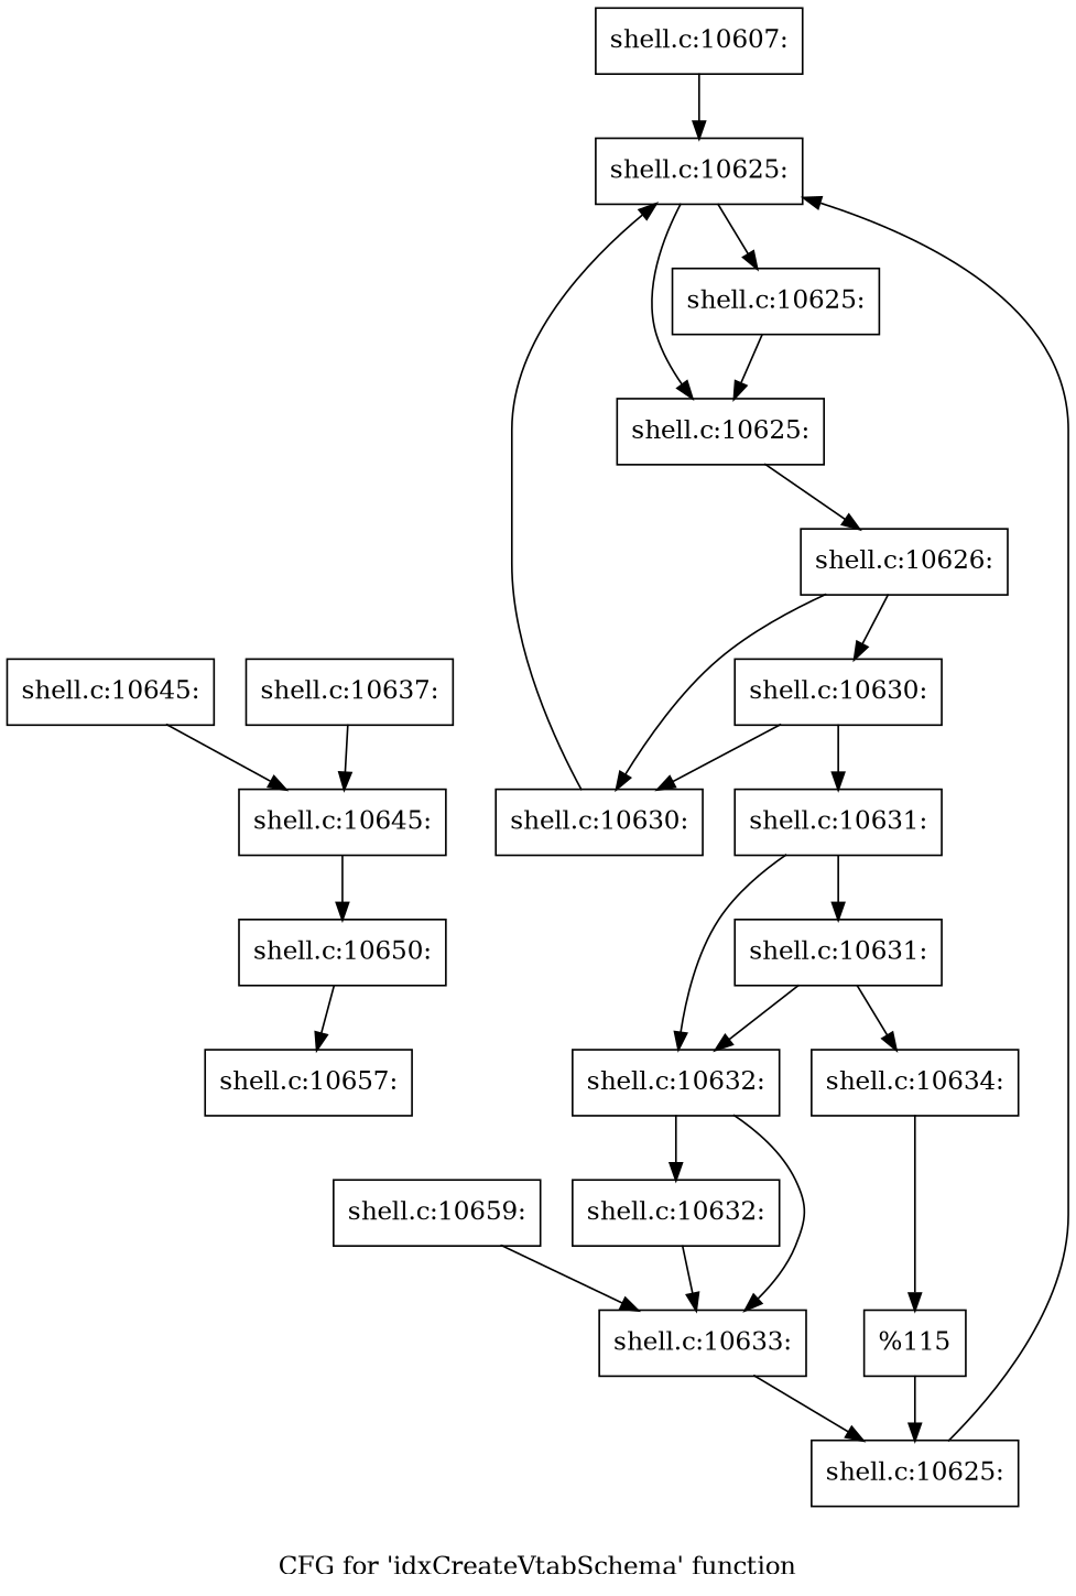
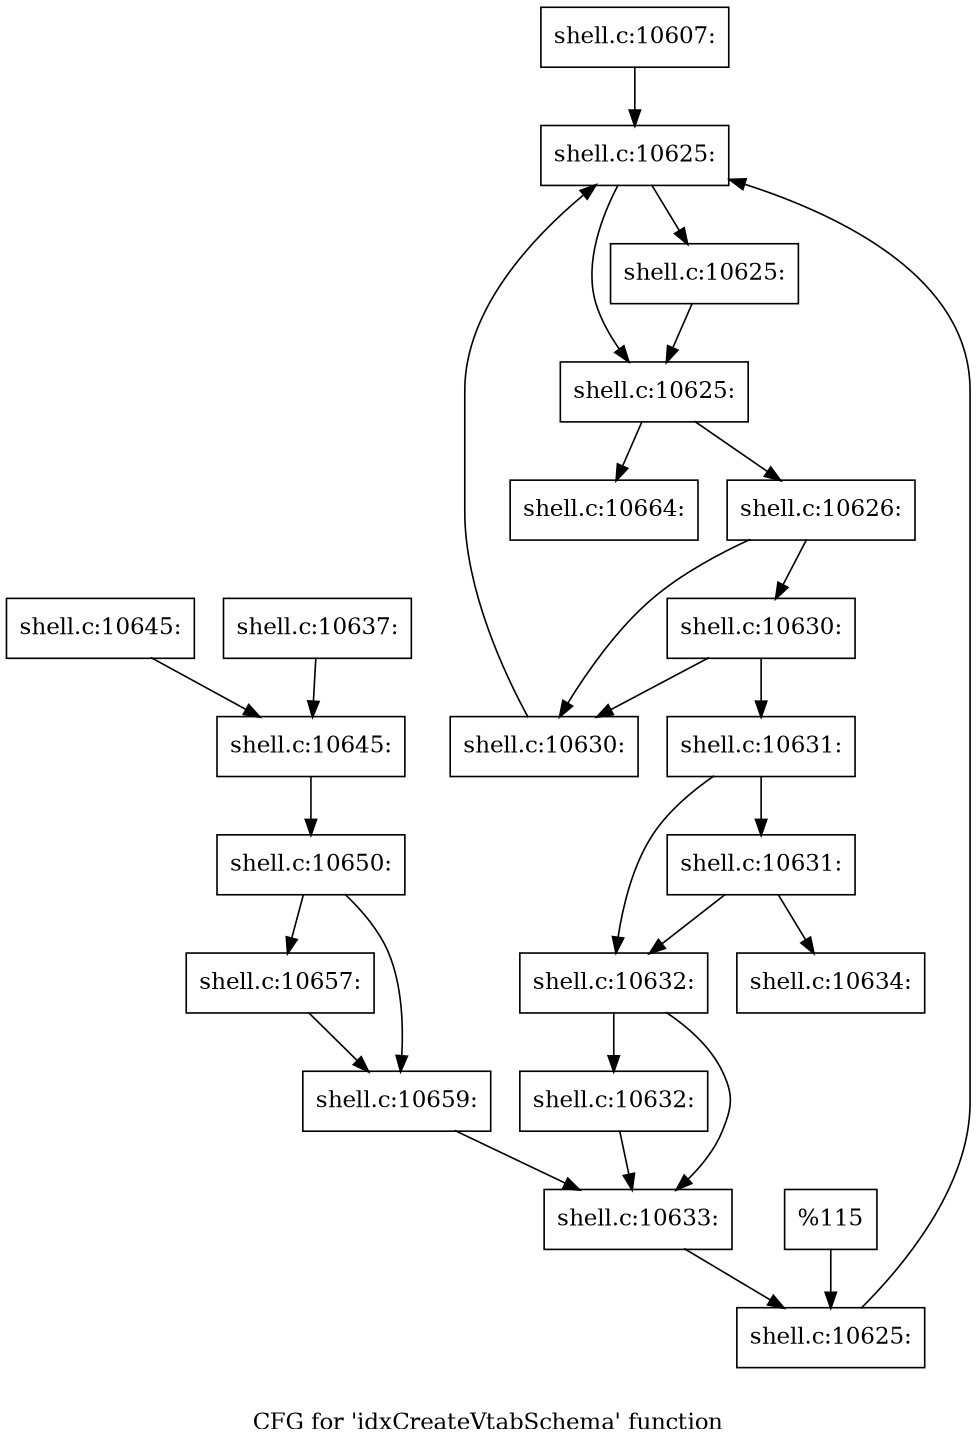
  digraph {
    label="CFG for 'idxCreateVtabSchema' function"
    node [shape=record]
    n1 [label="{shell.c:10607:}"]
    n2 [label="{shell.c:10625:}"]
    n3 [label="{shell.c:10625:}"]
    n4 [label="{shell.c:10625:}"]
    n5 [label="{shell.c:10626:}"]
+   n6 [label="{shell.c:10664:}"]
    n7 [label="{shell.c:10630:}"]
    n8 [label="{shell.c:10630:}"]
    n9 [label="{shell.c:10631:}"]
    n10 [label="{shell.c:10632:}"]
    n11 [label="{shell.c:10631:}"]
    n12 [label="{shell.c:10632:}"]
    n13 [label="{shell.c:10633:}"]
    n14 [label="{shell.c:10634:}"]
    n15 [label="{shell.c:10625:}"]
    n16 [label="{%115}"]
    n17 [label="{shell.c:10637:}"]
    n18 [label="{shell.c:10645:}"]
    n19 [label="{shell.c:10650:}"]
    n20 [label="{shell.c:10657:}"]
    n21 [label="{shell.c:10659:}"]
    n22 [label="{shell.c:10645:}"]
    n1 -> n2
    n2 -> n3
    n2 -> n4
    n3 -> n4
    n4 -> n5
+   n4 -> n6
    n5 -> n7
    n5 -> n8
    n7 -> n2
    n8 -> n7
    n8 -> n9
    n9 -> n10
    n9 -> n11
    n10 -> n12
    n10 -> n13
    n11 -> n10
    n11 -> n14
    n12 -> n13
    n13 -> n15
-   n14 -> n16
    n15 -> n2
    n16 -> n15
    n17 -> n18
    n18 -> n19
    n19 -> n20
+   n19 -> n21
+   n20 -> n21
    n21 -> n13
    n22 -> n18
  }
